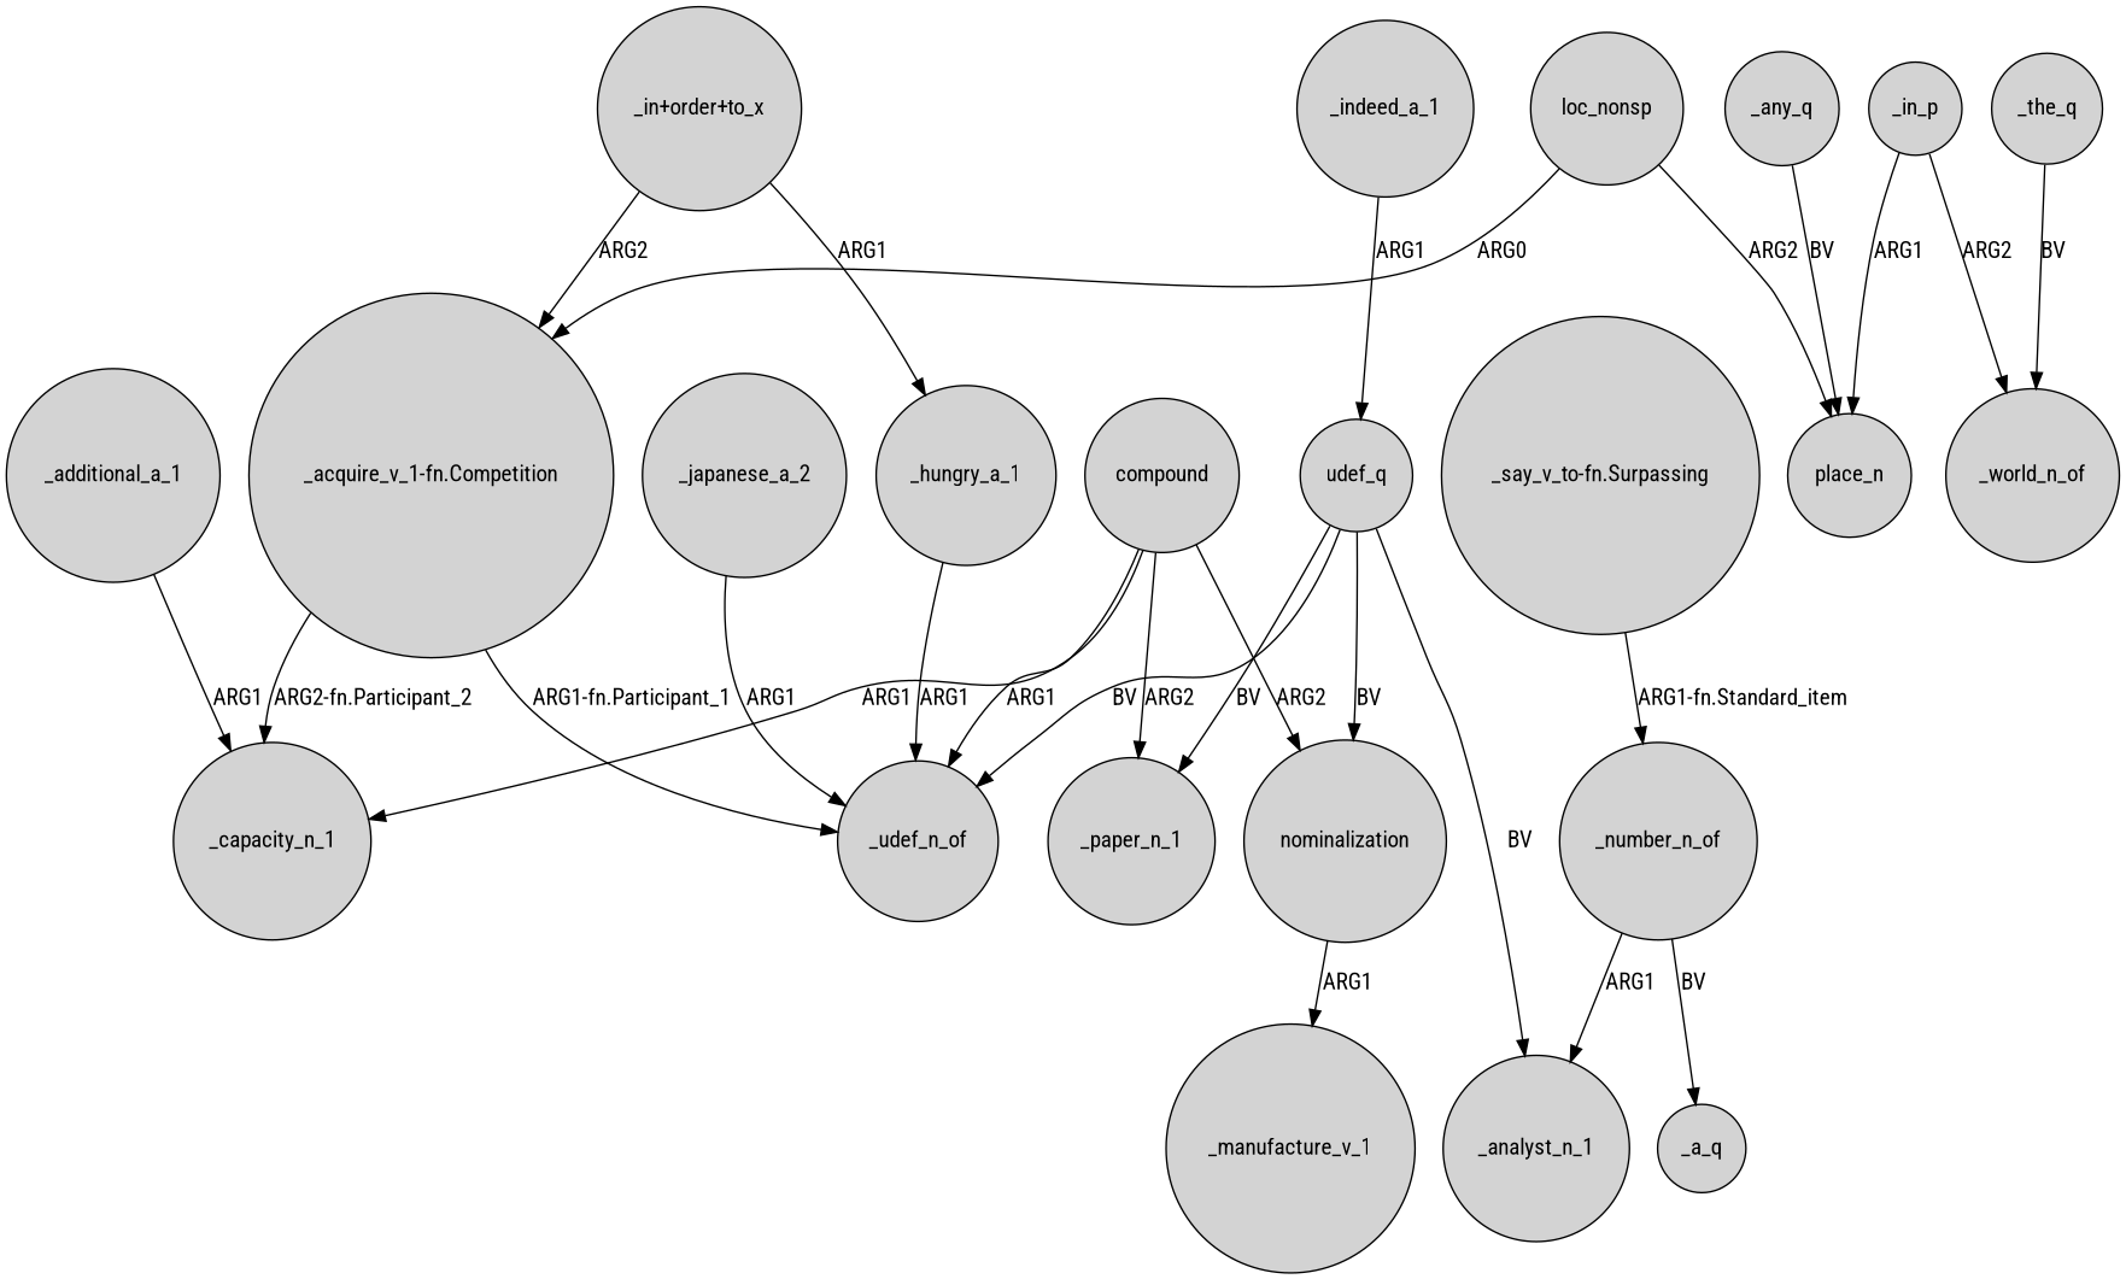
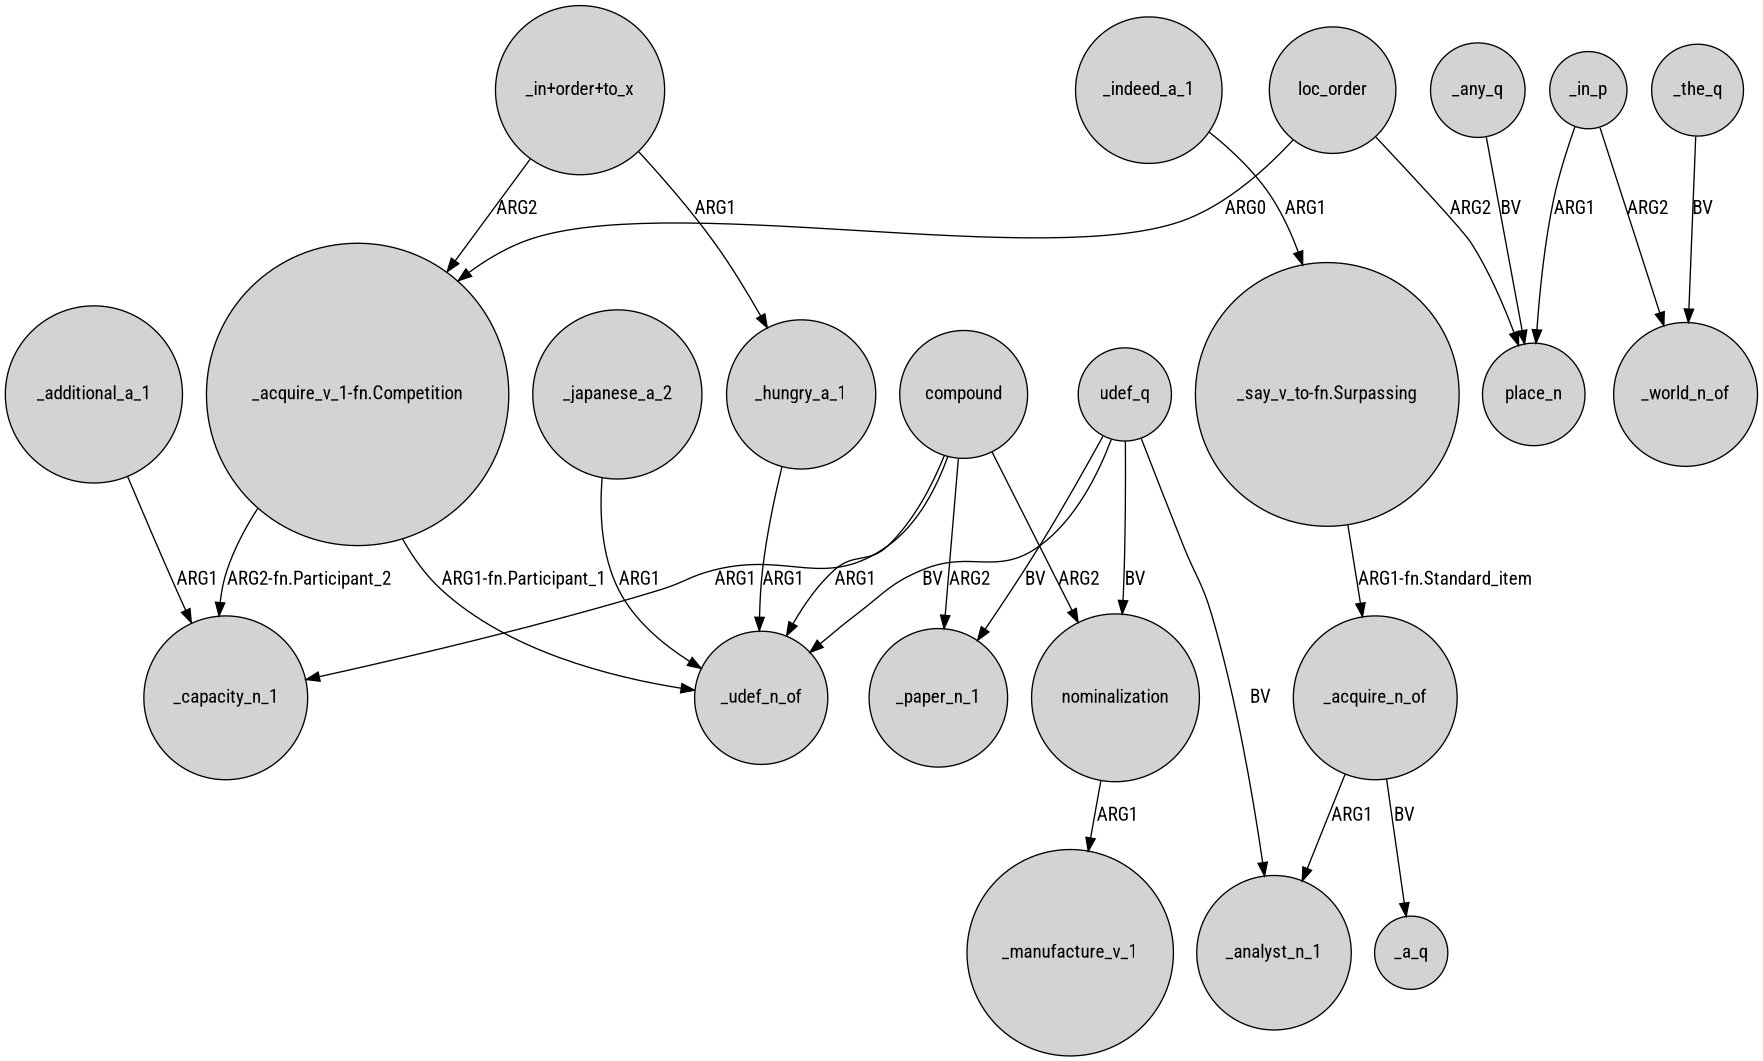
  digraph {
    fontname="Roboto Condensed"
    node [fontname="Roboto Condensed" shape=circle style=filled]
    edge [fontname="Roboto Condensed"]
    "_acquire_v_1-fn.Competition"
    _capacity_n_1
    n3 [label=_udef_n_of]
    "_in+order+to_x"
    _hungry_a_1
    udef_q
    _analyst_n_1
    _paper_n_1
    nominalization
    _manufacture_v_1
    compound
    _in_p
    place_n
    _world_n_of
    "_say_v_to-fn.Surpassing"
-   _number_n_of
+   _number_n_of [label=_acquire_n_of]
    _a_q
    _indeed_a_1
    n19 [label=_japanese_a_2]
    _additional_a_1
    _any_q
-   loc_nonsp
+   loc_nonsp [label=loc_order]
    _the_q
    "_acquire_v_1-fn.Competition" -> _capacity_n_1 [label="ARG2-fn.Participant_2"]
    "_acquire_v_1-fn.Competition" -> n3 [label="ARG1-fn.Participant_1"]
    "_in+order+to_x" -> "_acquire_v_1-fn.Competition" [label=ARG2]
    "_in+order+to_x" -> _hungry_a_1 [label=ARG1]
    _hungry_a_1 -> n3 [label=ARG1]
    udef_q -> n3 [label=BV]
    udef_q -> _analyst_n_1 [label=BV]
    udef_q -> _paper_n_1 [label=BV]
    udef_q -> nominalization [label=BV]
    nominalization -> _manufacture_v_1 [label=ARG1]
    compound -> _capacity_n_1 [label=ARG1]
    compound -> n3 [label=ARG1]
    compound -> _paper_n_1 [label=ARG2]
    compound -> nominalization [label=ARG2]
    _in_p -> place_n [label=ARG1]
    _in_p -> _world_n_of [label=ARG2]
    "_say_v_to-fn.Surpassing" -> _number_n_of [label="ARG1-fn.Standard_item"]
    _number_n_of -> _analyst_n_1 [label=ARG1]
    _number_n_of -> _a_q [label=BV]
-   _indeed_a_1 -> udef_q [label=ARG1]
+   _indeed_a_1 -> "_say_v_to-fn.Surpassing" [label=ARG1]
    n19 -> n3 [label=ARG1]
    _additional_a_1 -> _capacity_n_1 [label=ARG1]
    _any_q -> place_n [label=BV]
    loc_nonsp -> "_acquire_v_1-fn.Competition" [label=ARG0]
    loc_nonsp -> place_n [label=ARG2]
    _the_q -> _world_n_of [label=BV]
  }
